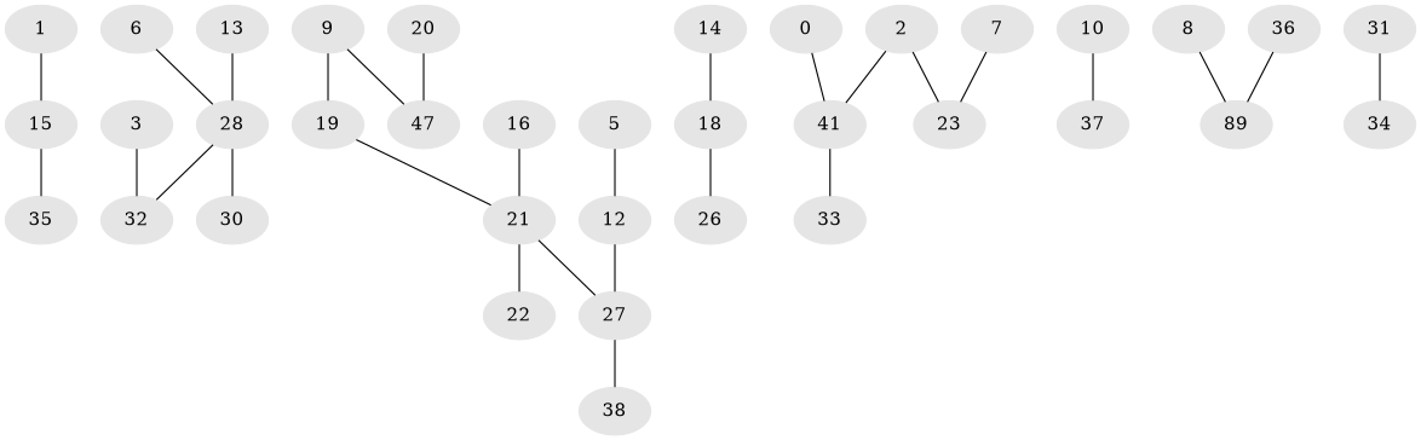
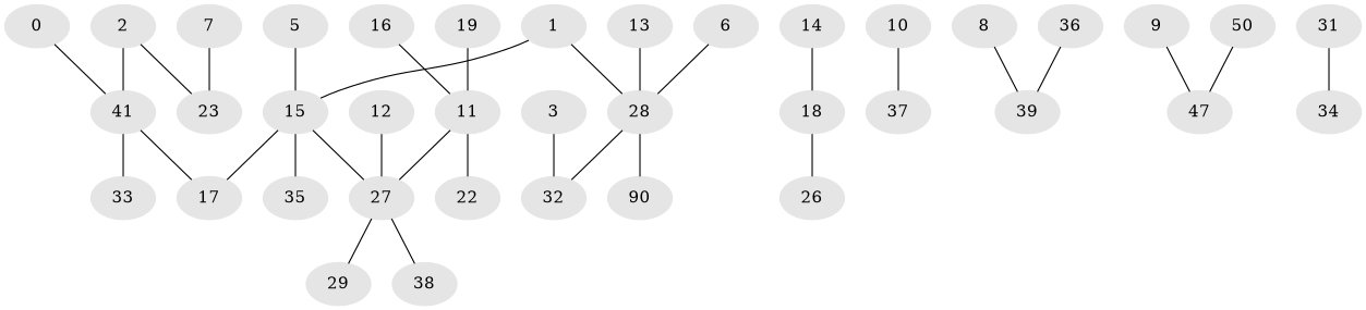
  graph {
    node [color=gray90 style=filled]
    edge [weight=1.0]
    1
    15
    28
+   17
    27
    35
    18
    26
    32
-   30
+   30 [label=90]
    n11 [label=41]
    2
    23
    33
    3
    10
    37
    n18 [label=0]
    5
    6
    7
    8
-   39 [label=89]
+   39
    9
    19
    n26 [label=47]
-   21
+   21 [label=11]
    12
+   29
    38
    13
    14
    16
    22
-   20
+   20 [label=50]
    31
    34
    36
    1 -- 15
+   1 -- 28
+   15 -- 17
+   15 -- 27
    15 -- 35
    28 -- 32
    28 -- 30
+   27 -- 29
    27 -- 38
    18 -- 26
+   n11 -- 17
    n11 -- 33
    2 -- n11
    2 -- 23
    3 -- 32
    10 -- 37
    n18 -- n11
-   5 -- 12
+   5 -- 15
    6 -- 28
    7 -- 23
    8 -- 39
-   9 -- 19
    9 -- n26
    19 -- 21
    21 -- 27
    21 -- 22
    12 -- 27
    13 -- 28
    14 -- 18
    16 -- 21
    20 -- n26
    31 -- 34
    36 -- 39
  }
